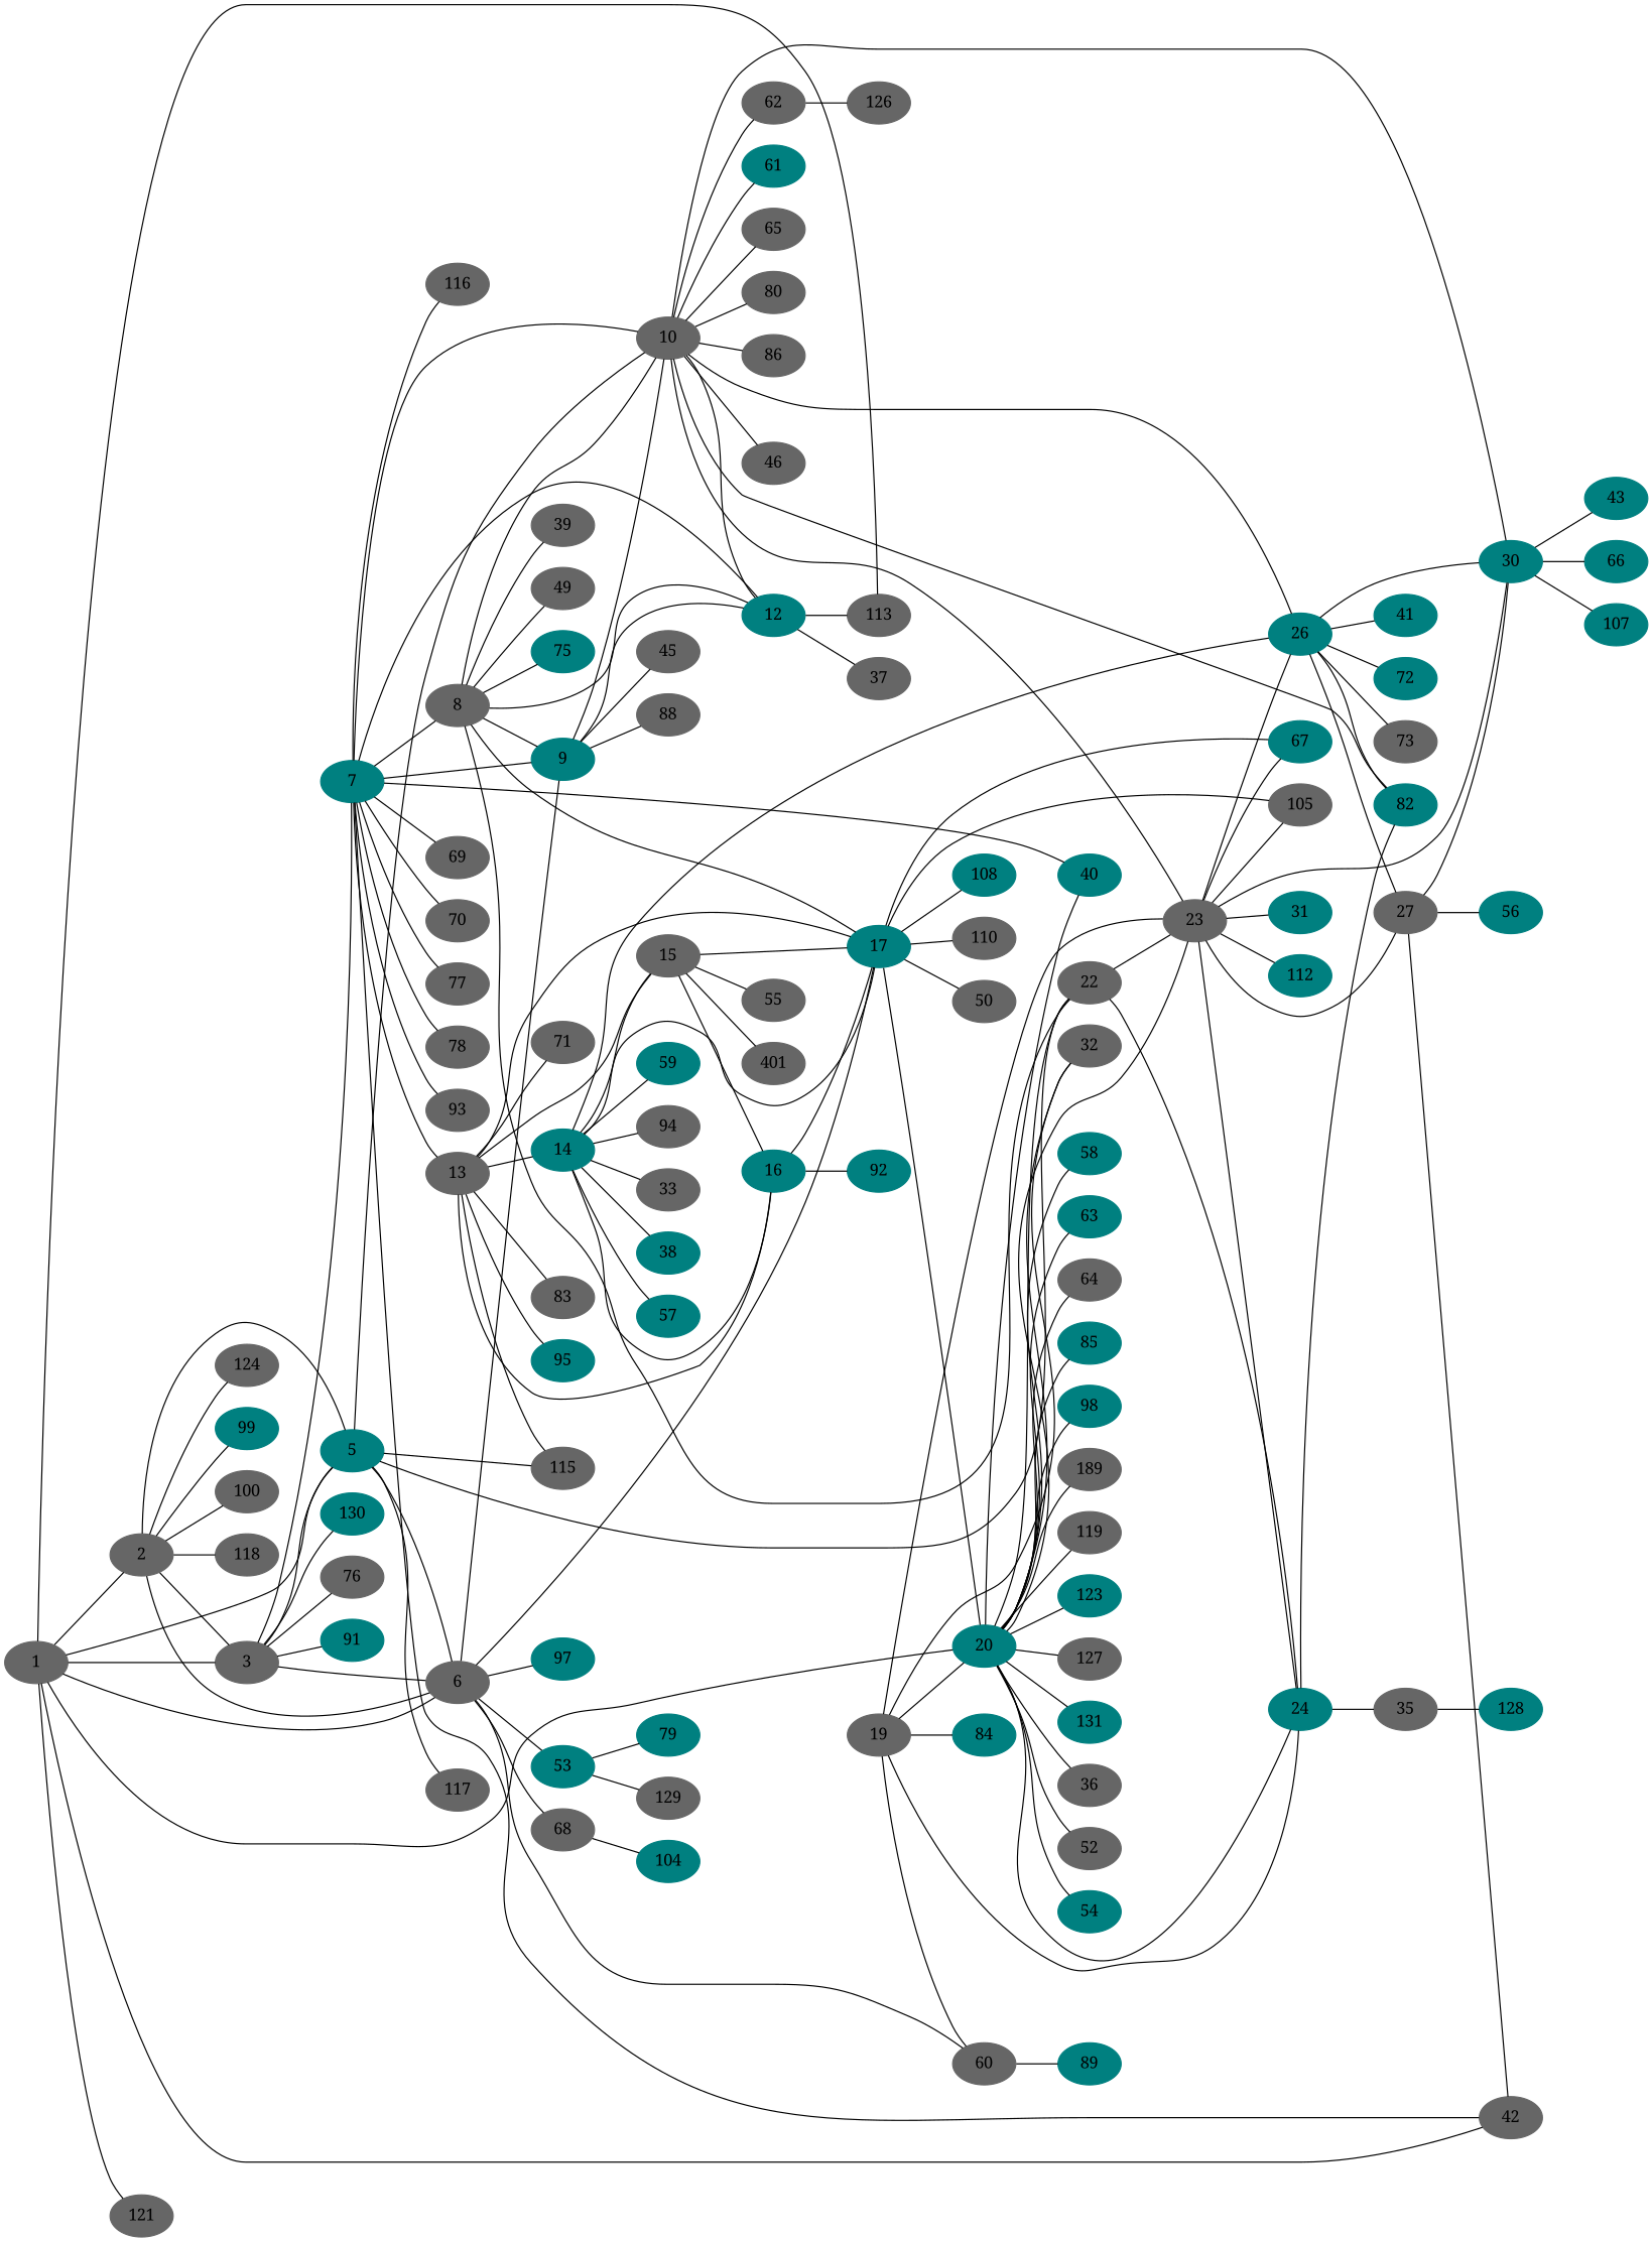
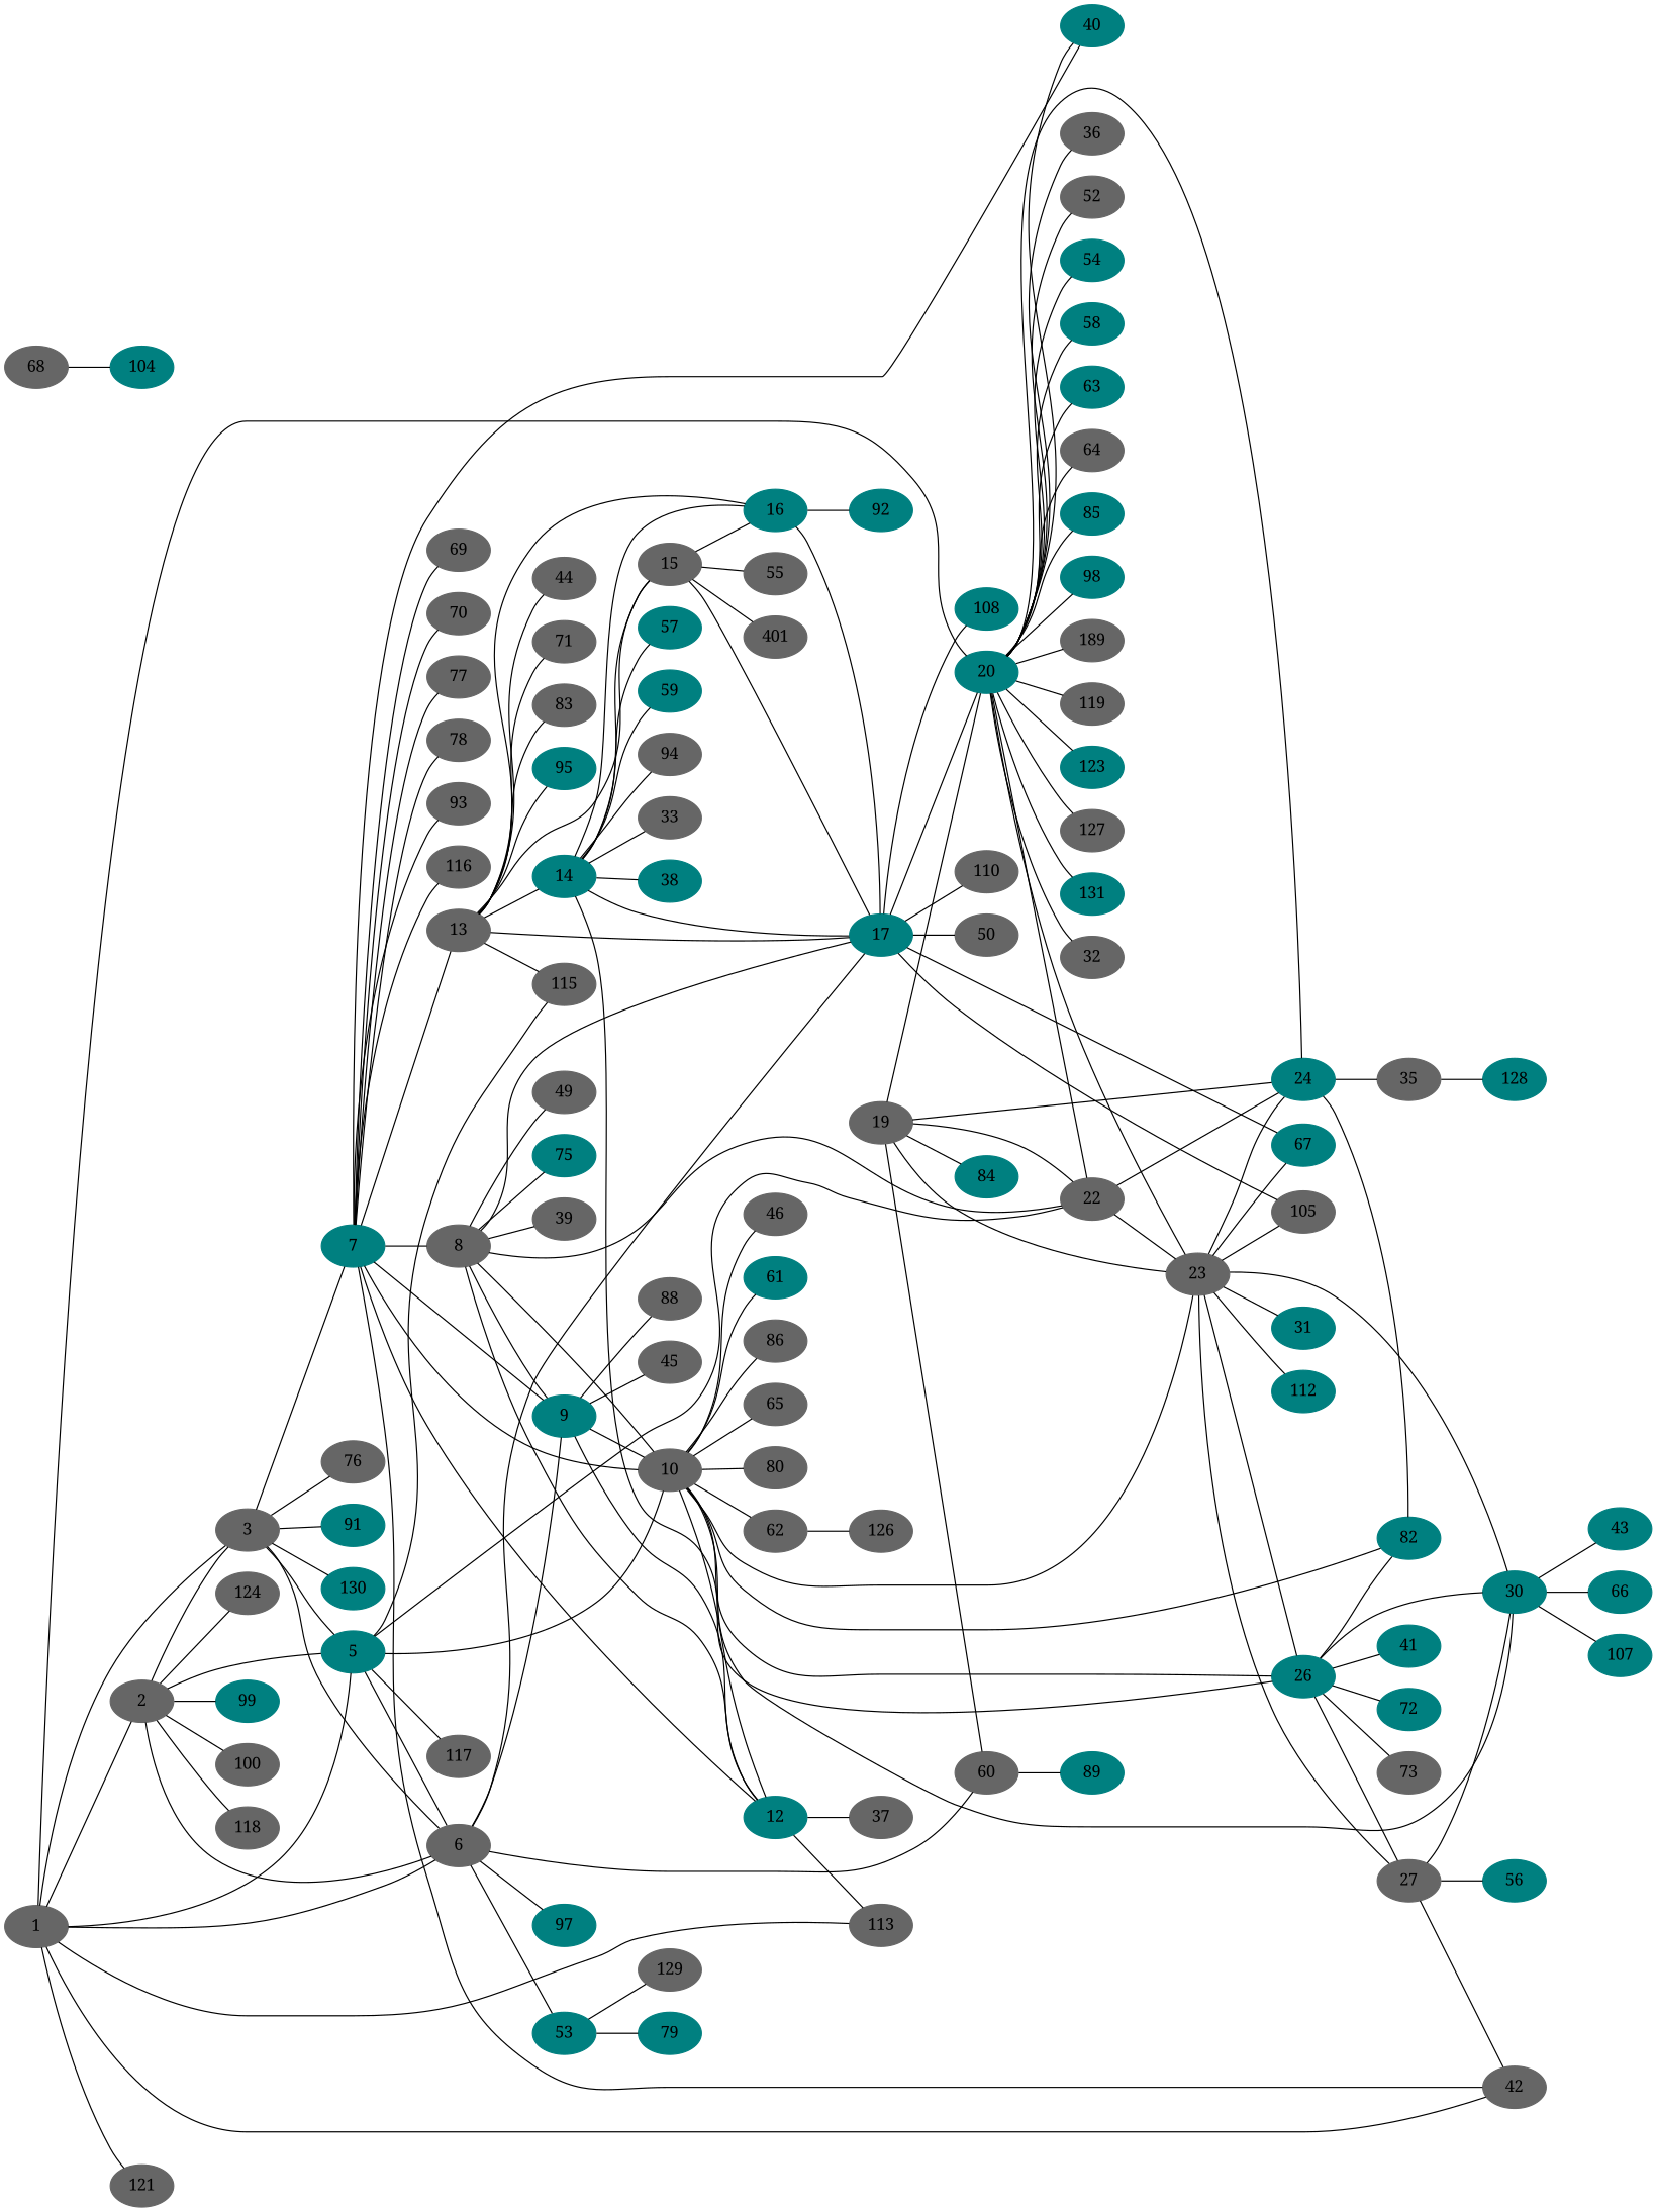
  graph {
    fontname="Noto Serif"
    rankdir=LR
    node [color=gray40 fontname="Noto Serif" style=filled]
    edge [fontname="Noto Serif"]
    2 [super="+74"]
    3 [super="+4"]
    5 [color=teal]
    6 [super="+51"]
    99 [color=teal]
    100
    118
    124
    1
    20 [color=teal super="+21"]
    42 [super="+96"]
    113
    121
    7 [color=teal super="+11"]
    76
    91 [color=teal]
    130 [color=teal]
    10 [super="+25"]
    22 [super="+90"]
    115
    117
    9 [color=teal super="+114"]
    17 [color=teal super="+18"]
    53 [color=teal]
    60
    68
    97 [color=teal]
    40 [color=teal super="+103"]
    23 [super="+28"]
    24 [color=teal]
    32
    36
    52
    54 [color=teal]
    58 [color=teal]
    63 [color=teal]
    64
    85 [color=teal]
    98 [color=teal]
    n40 [label=189]
    119
    123 [color=teal]
    127
    131 [color=teal]
    8 [super="+87"]
    12 [color=teal]
    13 [super="+102"]
    69
    70
    77
    78
    93
    116 [super="+125"]
    26 [color=teal super="+29"]
    30 [color=teal]
    46
    61 [color=teal]
    62
    65
    80
    82 [color=teal super="+120"]
    86
    45
    88
    50
    67 [color=teal]
    105
    108 [color=teal]
    110
    79 [color=teal]
    129
    89 [color=teal super="+122"]
    104 [color=teal]
    39
    49
    75 [color=teal]
    37
    14 [color=teal super="+111"]
    15 [super="+81"]
    16 [color=teal super="+47"]
+   44
    71
    83
    95 [color=teal]
    27 [super="+34"]
    31 [color=teal]
    112 [color=teal]
    41 [color=teal super="+48"]
    72 [color=teal]
    73
    56 [color=teal]
    43 [color=teal]
    66 [color=teal]
    107 [color=teal]
    126
    33
    38 [color=teal]
    57 [color=teal]
    59 [color=teal]
    94
    55
    n102 [label=401]
    92 [color=teal]
    19 [super="+106"]
    84 [color=teal]
    35
    128 [color=teal]
    2 -- 3 [weight=2]
    2 -- 5
    2 -- 6
    2 -- 99
    2 -- 100
    2 -- 118
    2 -- 124
    3 -- 5 [weight=2]
    3 -- 6 [weight=2]
    3 -- 7
    3 -- 76
    3 -- 91
    3 -- 130
    5 -- 6
    5 -- 10
    5 -- 22
    5 -- 115
    5 -- 117
    6 -- 9
    6 -- 17
    6 -- 53
    6 -- 60
-   6 -- 68
    6 -- 97
    1 -- 2
    1 -- 3 [weight=2]
    1 -- 5
    1 -- 6
    1 -- 20
    1 -- 42
    1 -- 113
    1 -- 121
    20 -- 22 [weight=2]
    20 -- 40
    20 -- 23 [weight=2]
    20 -- 24 [weight=2]
    20 -- 32
    20 -- 36
    20 -- 52
    20 -- 54
    20 -- 58
    20 -- 63
    20 -- 64
    20 -- 85
    20 -- 98
    20 -- n40
    20 -- 119
    20 -- 123
    20 -- 127
    20 -- 131
    7 -- 42
    7 -- 10 [weight=2]
    7 -- 9 [weight=2]
    7 -- 40
    7 -- 8 [weight=2]
    7 -- 12 [weight=2]
    7 -- 13
    7 -- 69
    7 -- 70
    7 -- 77
    7 -- 78
    7 -- 93
    7 -- 116
    10 -- 23
    10 -- 12
    10 -- 26 [weight=2]
    10 -- 30
    10 -- 46
    10 -- 61
    10 -- 62
    10 -- 65
    10 -- 80
    10 -- 82
    10 -- 86
    22 -- 23
    22 -- 24
    9 -- 10
    9 -- 12
    9 -- 45
    9 -- 88
    17 -- 20
    17 -- 50
    17 -- 67
    17 -- 105
    17 -- 108
    17 -- 110
    53 -- 79
    53 -- 129
    60 -- 89
    68 -- 104
    23 -- 24
    23 -- 26 [weight=2]
    23 -- 30
    23 -- 67
    23 -- 105
    23 -- 27
    23 -- 31
    23 -- 112
    24 -- 82
    24 -- 35
    8 -- 10
    8 -- 22
    8 -- 9
    8 -- 17
    8 -- 12
    8 -- 39
    8 -- 49
    8 -- 75
    12 -- 113
    12 -- 37
    13 -- 115
    13 -- 17 [weight=2]
    13 -- 14
    13 -- 15
    13 -- 16
+   13 -- 44
    13 -- 71
    13 -- 83
    13 -- 95
    26 -- 30 [weight=2]
    26 -- 82
    26 -- 27 [weight=2]
    26 -- 41
    26 -- 72
    26 -- 73
    30 -- 43
    30 -- 66
    30 -- 107
    62 -- 126
    14 -- 17 [weight=2]
    14 -- 26
    14 -- 15
    14 -- 16
    14 -- 33
    14 -- 38
    14 -- 57
    14 -- 59
    14 -- 94
    15 -- 17 [weight=2]
    15 -- 16
    15 -- 55
    15 -- n102
    16 -- 17 [weight=2]
    16 -- 92
    27 -- 42
    27 -- 30
    27 -- 56
    19 -- 20 [weight=2]
-   19 -- 32
+   19 -- 22
    19 -- 60
    19 -- 23
    19 -- 24
    19 -- 84
    35 -- 128
  }
